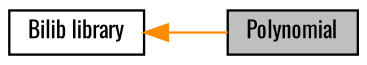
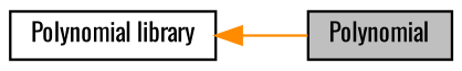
  digraph {
    rankdir=LR
    fontname=Oswald
    node [color=black fontname=Oswald fontsize=10 shape=record style=filled]
    n1 [fillcolor=grey75 fontcolor=black height=0.2 label=Polynomial width=0.4]
-   n2 [fillcolor=white height=0.2 label="Bilib library" width=0.4]
+   n2 [fillcolor=white height=0.2 label="Polynomial library" width=0.4]
    n2 -> n1 [dir=back fontname=Oswald fontsize=10 labelfontname=Helvetica labelfontsize=10 shape=plaintext style=solid color=darkorange]
  }
